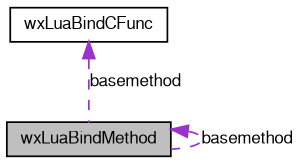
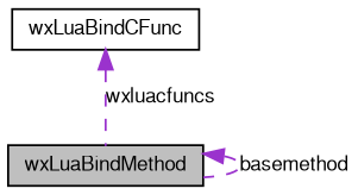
  digraph {
    node [color=black fontname=FreeSans fontsize=10 shape=record style=filled]
    edge [color=darkorchid3 dir=back fontname=FreeSans fontsize=10 labelfontname=FreeSans labelfontsize=10 style=dashed]
    n1 [fillcolor=grey75 fontcolor=black height=0.2 label=wxLuaBindMethod width=0.4]
    n2 [fillcolor=white height=0.2 label=wxLuaBindCFunc width=0.4]
    n1 -> n1 [label=basemethod]
-   n2 -> n1 [label=basemethod]
+   n2 -> n1 [label=wxluacfuncs]
  }
